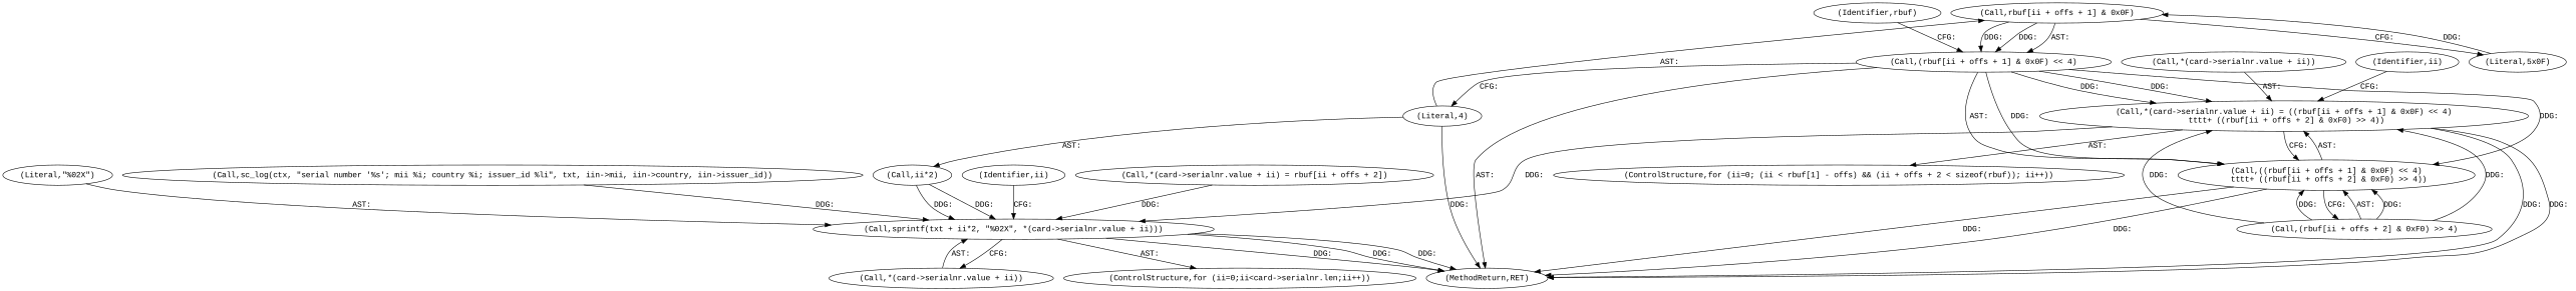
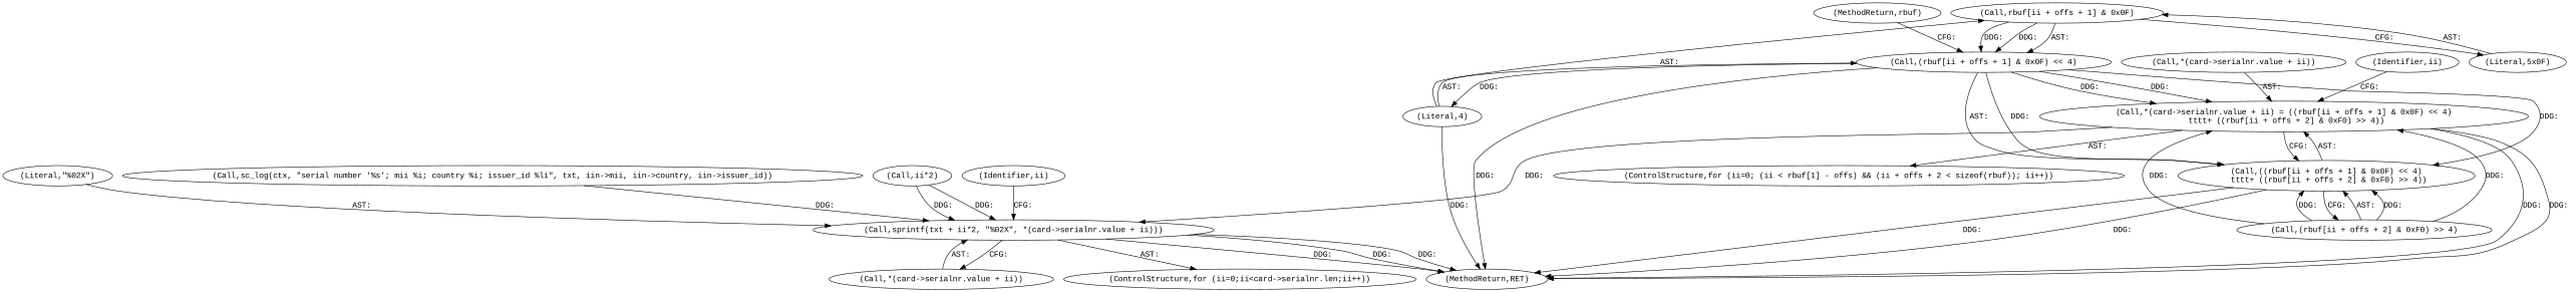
  digraph {
    fontname="Liberation Mono"
    node [fontname="Liberation Mono"]
    edge [fontname="Liberation Mono"]
    n1 [label="(Call,rbuf[ii + offs + 1] & 0x0F)"]
    n2 [label="(Call,(rbuf[ii + offs + 1] & 0x0F) << 4)"]
    n3 [label="(Literal,5x0F)"]
    n4 [label="(MethodReturn,RET)"]
    n5 [label="(Call,*(card->serialnr.value + ii) = ((rbuf[ii + offs + 1] & 0x0F) << 4)\n \t\t\t\t+ ((rbuf[ii + offs + 2] & 0xF0) >> 4))"]
    n6 [label="(Call,((rbuf[ii + offs + 1] & 0x0F) << 4)\n \t\t\t\t+ ((rbuf[ii + offs + 2] & 0xF0) >> 4))"]
    n7 [label="(Literal,4)"]
    n8 [label="(Call,sprintf(txt + ii*2, \"%02X\", *(card->serialnr.value + ii)))"]
    n9 [label="(ControlStructure,for (ii=0; (ii < rbuf[1] - offs) && (ii + offs + 2 < sizeof(rbuf)); ii++))"]
    n10 [label="(Call,(rbuf[ii + offs + 2] & 0xF0) >> 4)"]
    n11 [label="(ControlStructure,for (ii=0;ii<card->serialnr.len;ii++))"]
    n12 [label="(Call,*(card->serialnr.value + ii))"]
    n13 [label="(Call,ii*2)"]
-   n14 [label="(Call,*(card->serialnr.value + ii) = rbuf[ii + offs + 2])"]
    n15 [label="(Identifier,ii)"]
    n16 [label="(Literal,\"%02X\")"]
    n17 [label="(Call,*(card->serialnr.value + ii))"]
    n18 [label="(Call,sc_log(ctx, \"serial number '%s'; mii %i; country %i; issuer_id %li\", txt, iin->mii, iin->country, iin->issuer_id))"]
    n19 [label="(Identifier,ii)"]
-   n20 [label="(Identifier,rbuf)"]
+   n20 [label="(MethodReturn,rbuf)"]
    n1 -> n2 [label="AST: "]
    n1 -> n2 [label="DDG: "]
    n1 -> n2 [label="DDG: "]
    n1 -> n3 [label="CFG: "]
-   n2 -> n4 [label="AST: "]
+   n2 -> n4 [label="DDG: "]
    n2 -> n5 [label="DDG: "]
    n2 -> n5 [label="DDG: "]
    n2 -> n6 [label="AST: "]
    n2 -> n6 [label="DDG: "]
    n2 -> n6 [label="DDG: "]
-   n2 -> n7 [label="CFG: "]
-   n3 -> n1 [label="DDG: "]
+   n2 -> n7 [label="DDG: "]
+   n3 -> n1 [label="AST: "]
    n5 -> n4 [label="DDG: "]
    n5 -> n4 [label="DDG: "]
    n5 -> n6 [label="CFG: "]
    n5 -> n8 [label="DDG: "]
    n5 -> n9 [label="AST: "]
    n6 -> n4 [label="DDG: "]
    n6 -> n4 [label="DDG: "]
    n6 -> n5 [label="AST: "]
    n6 -> n10 [label="CFG: "]
    n7 -> n1 [label="AST: "]
-   n7 -> n13 [label="AST: "]
+   n7 -> n2 [label="AST: "]
    n7 -> n4 [label="DDG: "]
    n8 -> n4 [label="DDG: "]
    n8 -> n4 [label="DDG: "]
    n8 -> n4 [label="DDG: "]
    n8 -> n11 [label="AST: "]
    n8 -> n12 [label="CFG: "]
    n10 -> n5 [label="DDG: "]
    n10 -> n5 [label="DDG: "]
    n10 -> n6 [label="AST: "]
    n10 -> n6 [label="DDG: "]
    n10 -> n6 [label="DDG: "]
    n12 -> n8 [label="AST: "]
    n13 -> n8 [label="DDG: "]
    n13 -> n8 [label="DDG: "]
-   n14 -> n8 [label="DDG: "]
    n15 -> n8 [label="CFG: "]
    n16 -> n8 [label="AST: "]
    n17 -> n5 [label="AST: "]
    n18 -> n8 [label="DDG: "]
    n19 -> n5 [label="CFG: "]
    n20 -> n2 [label="CFG: "]
  }
